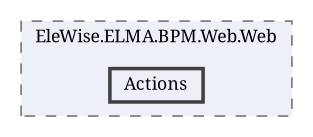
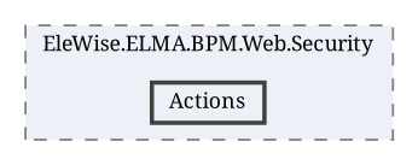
  digraph {
    compound=true
    fontname="Noto Serif"
    n1 [color=grey25 fillcolor="#edf0f7" fontname="Noto Serif" fontsize=10 height=0.2 label=Actions shape=box style="filled,bold" width=0.4]
    subgraph cluster_1 {
      bgcolor="#edf0f7"
      fontsize=10
-     label="EleWise.ELMA.BPM.Web.Web"
+     label="EleWise.ELMA.BPM.Web.Security"
      pencolor=grey50
      style="filled,dashed"
      n1
    }
  }
